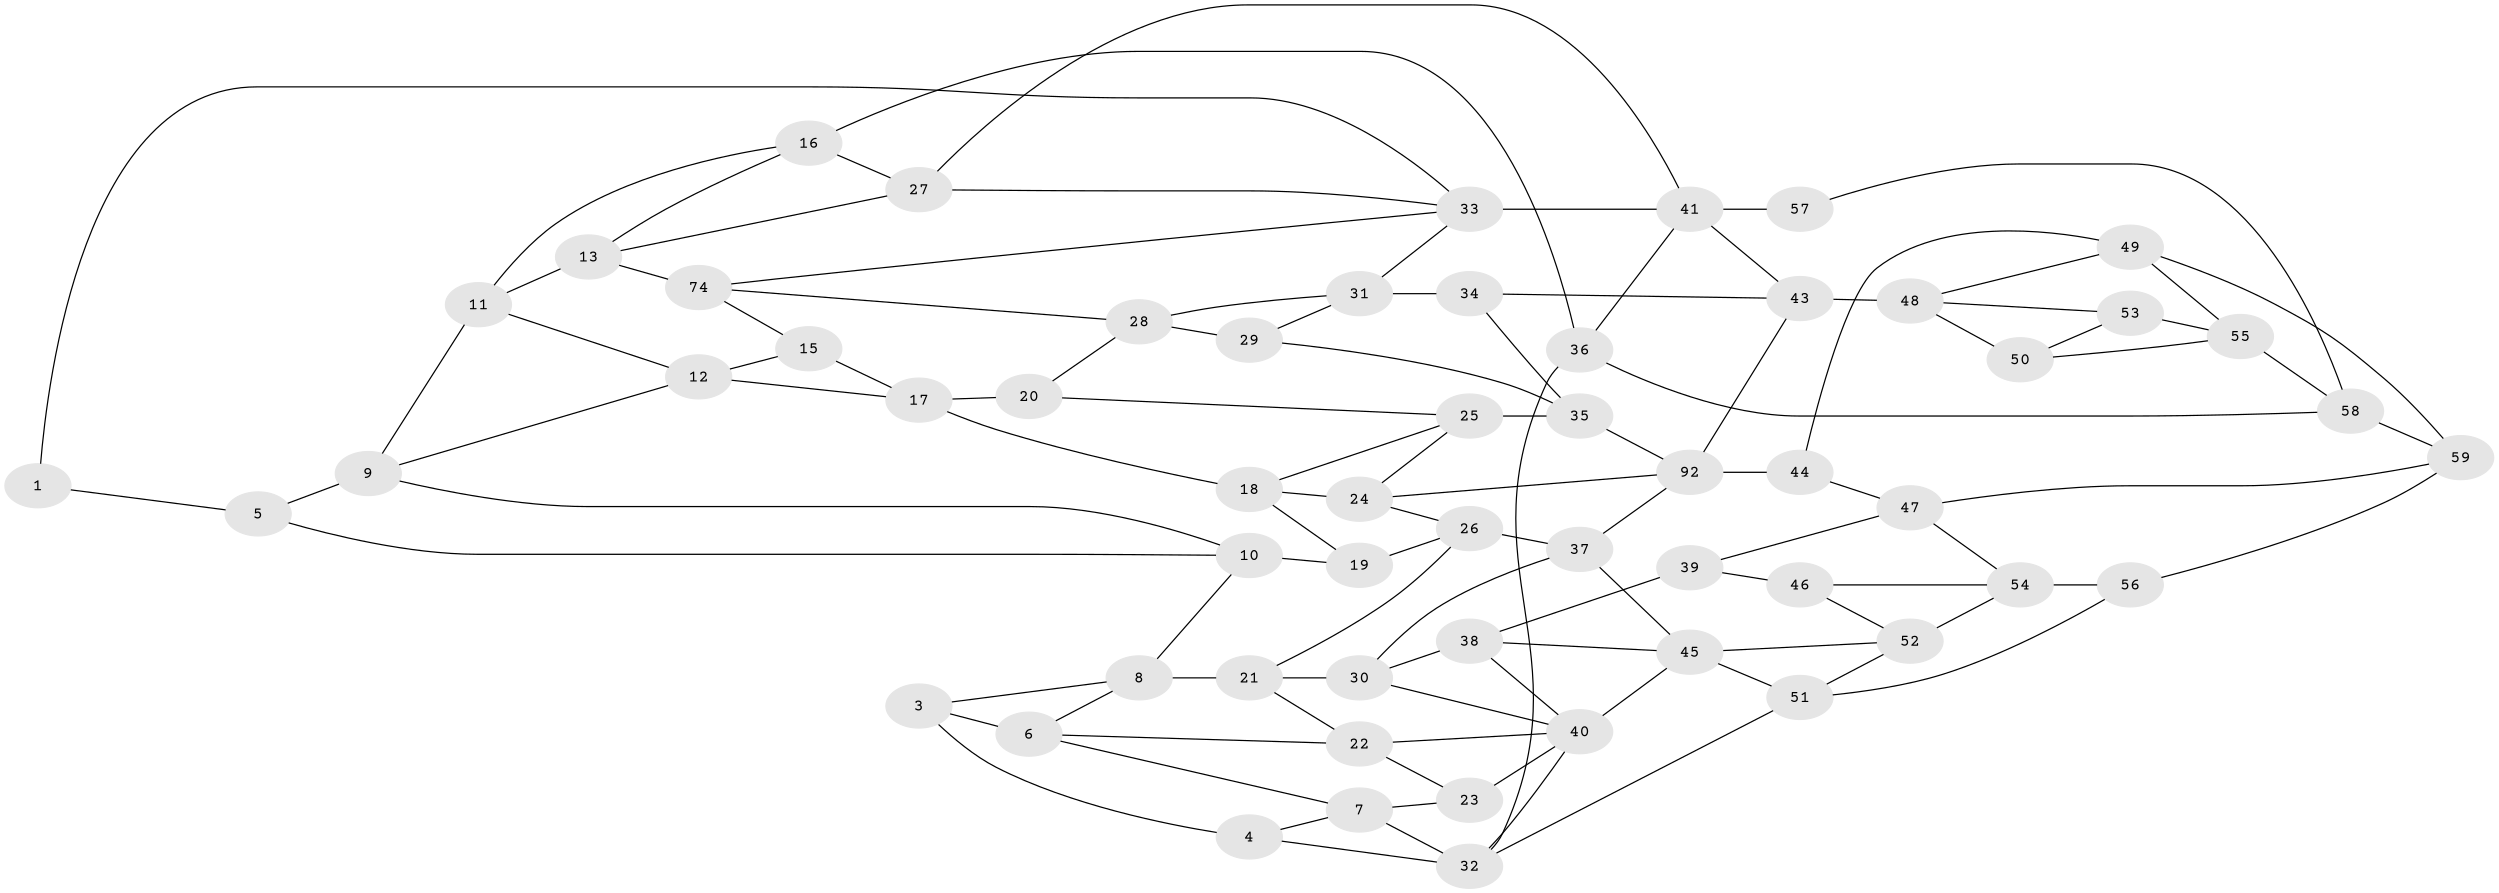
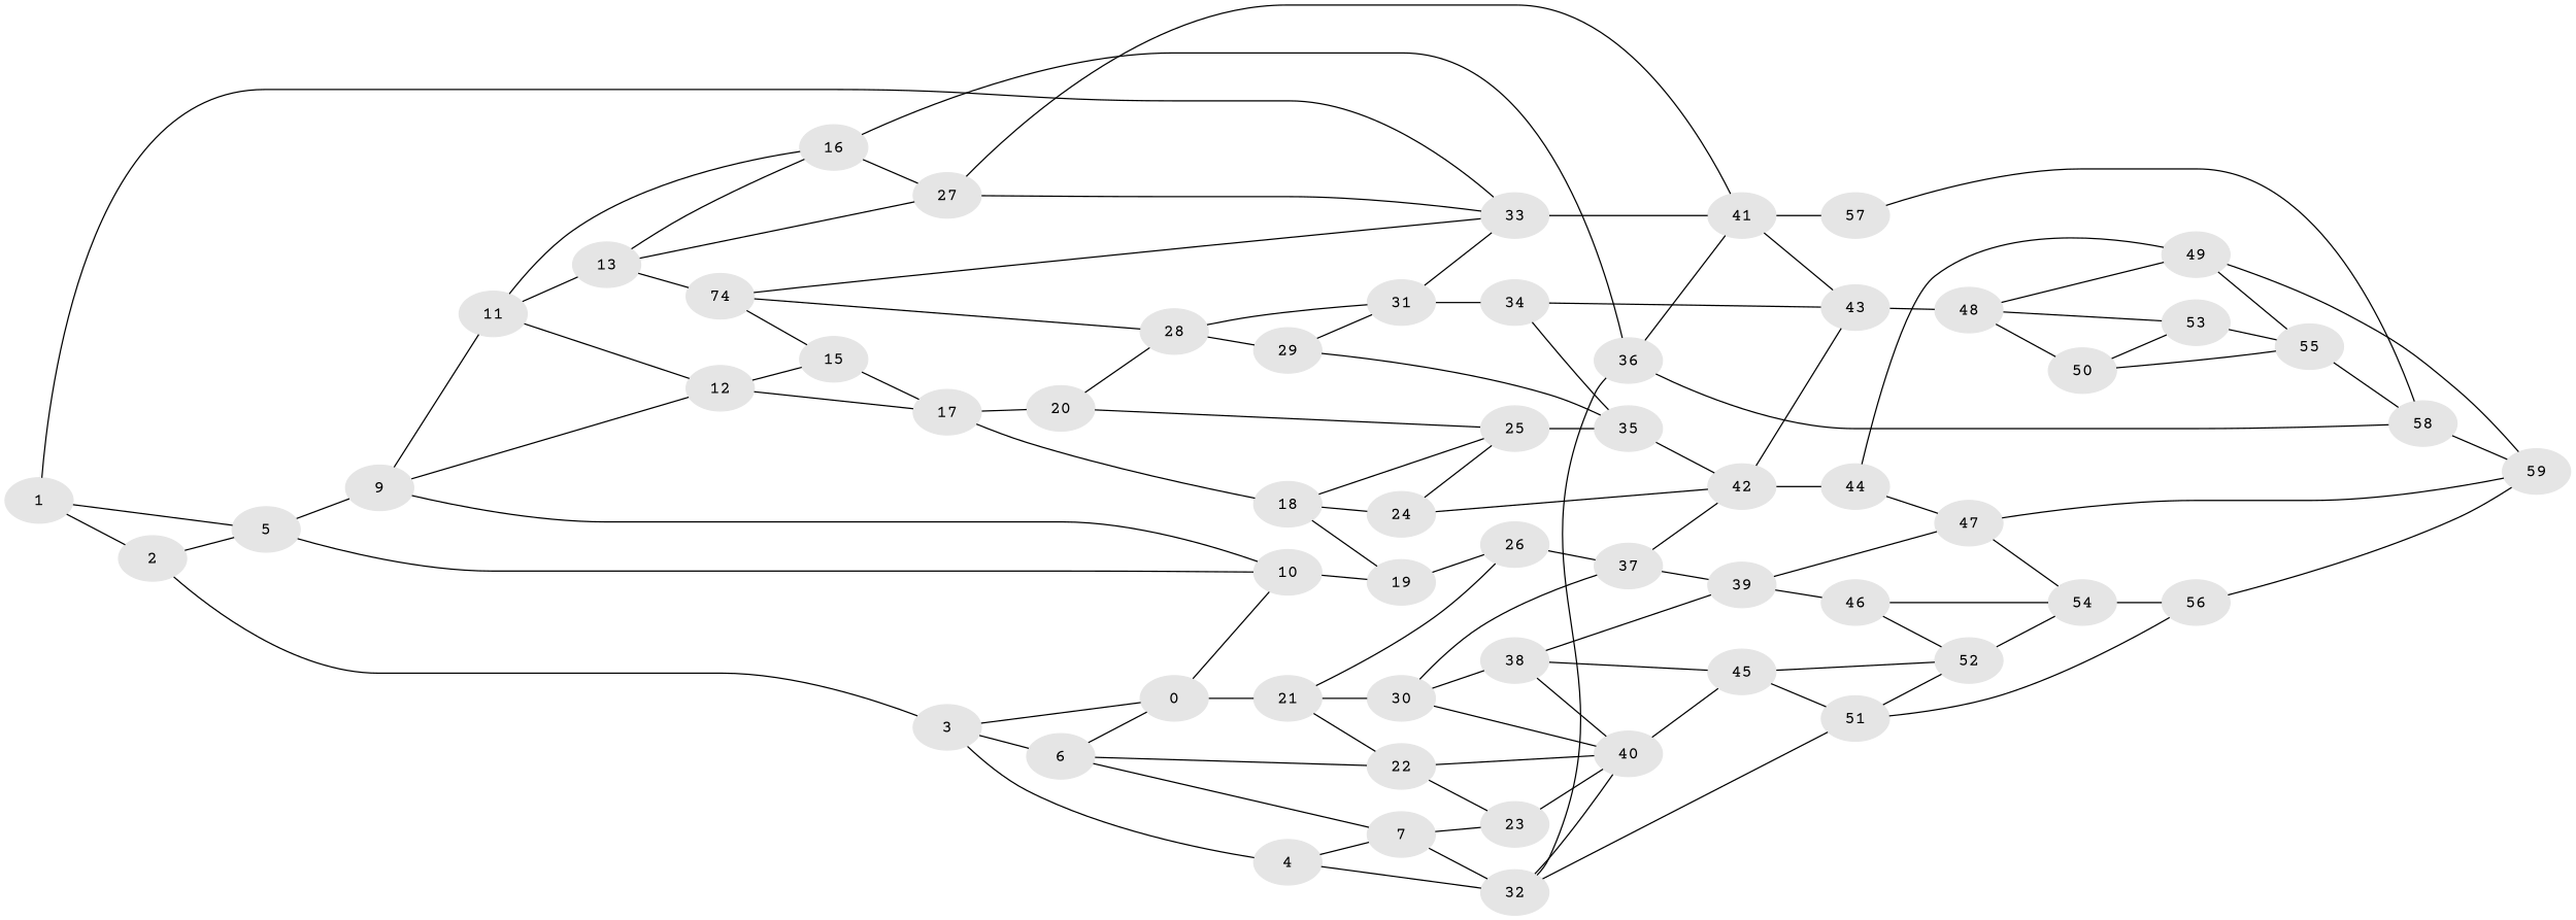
  graph {
    fontname="Courier Prime"
    rankdir=LR
    node [color=gray90 fontname="Courier Prime" style=filled]
    edge [fontname="Courier Prime" weight=1.0]
    1
+   2
    5
    33
    3
    9
    10
    36
    41
    58
    4
    6
-   8
+   8 [label=0]
    7
    32
    22
    21
    23
    40
    51
    11
    12
    19
    26
    30
    13
    16
    15
    17
    n30 [label=74]
    27
    18
    20
    28
    29
    31
    24
    25
-   42 [label=92]
+   42
    35
    37
    38
    45
    43
    44
    39
    57
    34
    52
    56
    48
    59
    46
    47
    54
    49
    50
    53
    55
+   1 -- 2
    1 -- 5
    1 -- 33
+   2 -- 5
+   2 -- 3
    5 -- 9
    5 -- 10
    33 -- 41
    3 -- 4
    3 -- 6
    3 -- 8
    9 -- 10
    9 -- 11
    9 -- 12
    10 -- 19
    36 -- 41
    36 -- 58
    41 -- 43
    41 -- 57 [weight=2.0]
    58 -- 59
    4 -- 7
    4 -- 32
    6 -- 8
    6 -- 7
    6 -- 22
    8 -- 10
    8 -- 21
    7 -- 32
    7 -- 23
    32 -- 36 [weight=2.0]
    32 -- 40
    32 -- 51
    22 -- 23
    22 -- 40
    21 -- 22
    21 -- 26
    21 -- 30
    23 -- 40
    40 -- 45
    51 -- 52
    51 -- 56
    11 -- 12
    11 -- 13
    11 -- 16
    12 -- 15
    12 -- 17
    19 -- 26
    26 -- 37
    30 -- 40
    30 -- 37
    30 -- 38
    13 -- 16
    13 -- n30
    13 -- 27
    16 -- 36
    16 -- 27
    15 -- 17
    17 -- 18
    17 -- 20
    n30 -- 33
    n30 -- 15
    n30 -- 28
    27 -- 33
    27 -- 41
    18 -- 19
    18 -- 24
    18 -- 25
    20 -- 28
    20 -- 25
    28 -- 29
    28 -- 31
    29 -- 31
    29 -- 35
    31 -- 33
    31 -- 34
-   24 -- 26
    24 -- 25
    24 -- 42
    25 -- 35
    42 -- 43
    42 -- 44 [weight=2.0]
    35 -- 42
    37 -- 42
-   37 -- 45
+   37 -- 39
    38 -- 40
    38 -- 45
    38 -- 39
    45 -- 51
    45 -- 52
    43 -- 48
    44 -- 47
    44 -- 49
    39 -- 46
    39 -- 47
    57 -- 58
    34 -- 35
    34 -- 43
    52 -- 54
    56 -- 59
    48 -- 49
    48 -- 50
    48 -- 53
    46 -- 52
    46 -- 54
    47 -- 59
    47 -- 54
    54 -- 56
    49 -- 59
    49 -- 55
    50 -- 53
    50 -- 55
    53 -- 55
    55 -- 58
  }
